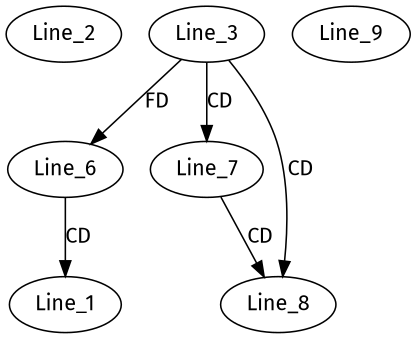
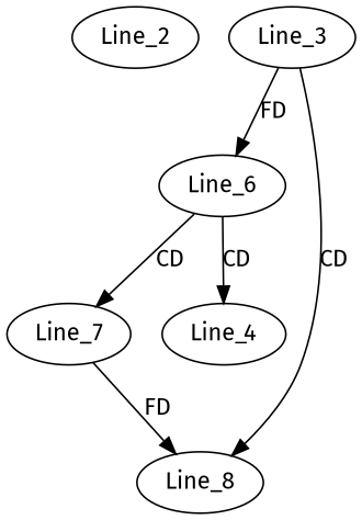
  digraph {
    fontname="Fira Sans"
    node [fontname="Fira Sans"]
    edge [fontname="Fira Sans"]
    n1 [label=Line_2]
    Line_3
    Line_6
    Line_7
    Line_8
-   Line_4 [label=Line_1]
-   Line_9
+   Line_4
    Line_3 -> Line_6 [label=FD]
-   Line_3 -> Line_7 [label=CD]
+   Line_6 -> Line_7 [label=CD]
    Line_3 -> Line_8 [label=CD]
    Line_6 -> Line_4 [label=CD]
-   Line_7 -> Line_8 [label=CD]
+   Line_7 -> Line_8 [label=FD]
  }
